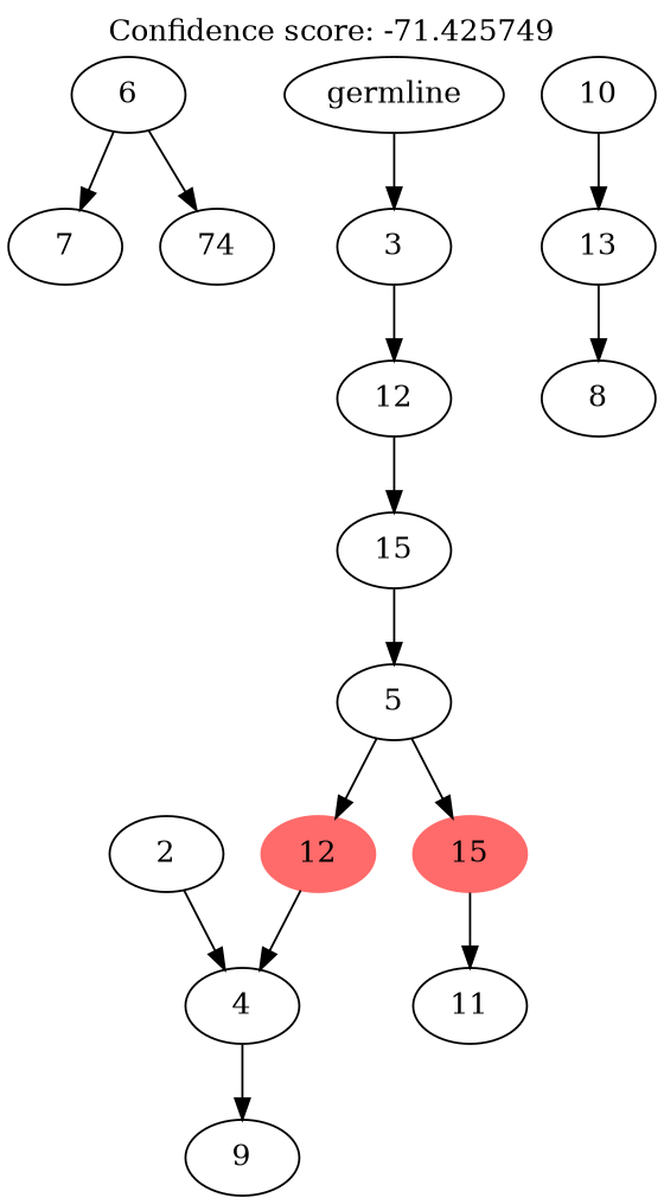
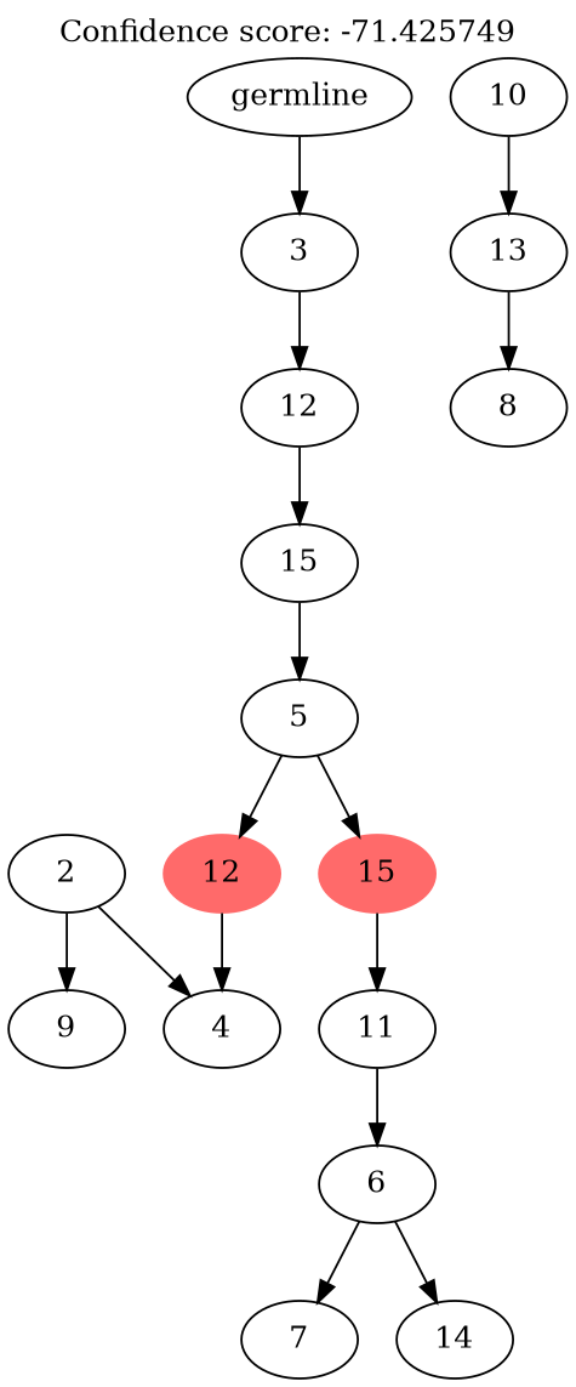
  digraph {
    label="Confidence score: -71.425749"
    labelloc=t
    n1 [label=7]
-   n2 [label=74]
+   n2 [label=14]
    n3 [label=6]
    n4 [label=11]
    n5 [color=indianred1 label=15 style=filled]
    n6 [label=2]
    n7 [label=9]
    n8 [label=4]
    n9 [color=indianred1 label=12 style=filled]
    n10 [label=5]
    n11 [label=13]
    n12 [label=8]
    n13 [label=10]
    n14 [label=15]
    n15 [label=12]
    n16 [label=3]
    n17 [label=germline]
    n3 -> n1
    n3 -> n2
+   n4 -> n3
    n5 -> n4
-   n8 -> n7
+   n6 -> n7
    n6 -> n8
    n9 -> n8
    n10 -> n5
    n10 -> n9
    n11 -> n12
    n13 -> n11
    n14 -> n10
    n15 -> n14
    n16 -> n15
    n17 -> n16
  }
